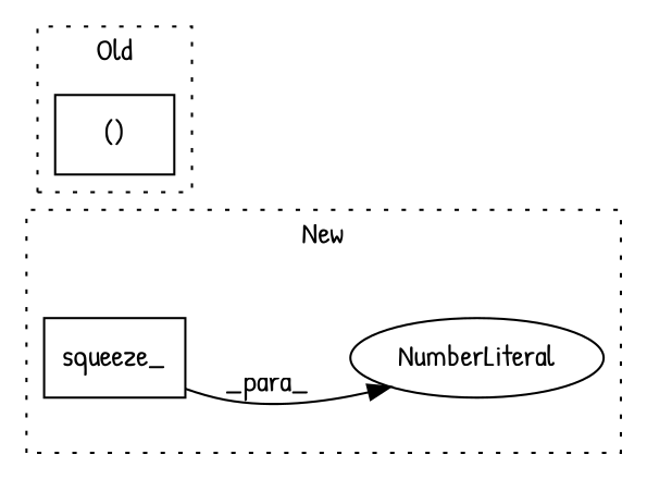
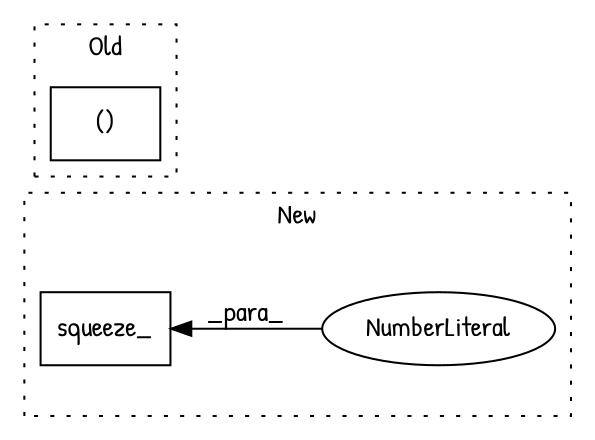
  digraph {
    rankdir=LR
    fontname="Patrick Hand"
    node [shape=box fontname="Patrick Hand"]
    n1 [a=32 l="9,1" label=squeeze_ s="2739,2749"]
    n2 [a=34 l=1 label=NumberLiteral s=2748 shape=ellipse]
    n3 [a=106 l=23 label="()" s=2585]
    subgraph cluster_1 {
      label=New
      style=dotted
      n1
      n2
    }
    subgraph cluster_2 {
      label=Old
      style=dotted
      n3
    }
-   n1 -> n2 [label=_para_ fontname="Patrick Hand"]
+   n2 -> n1 [label=_para_ fontname="Patrick Hand"]
  }
